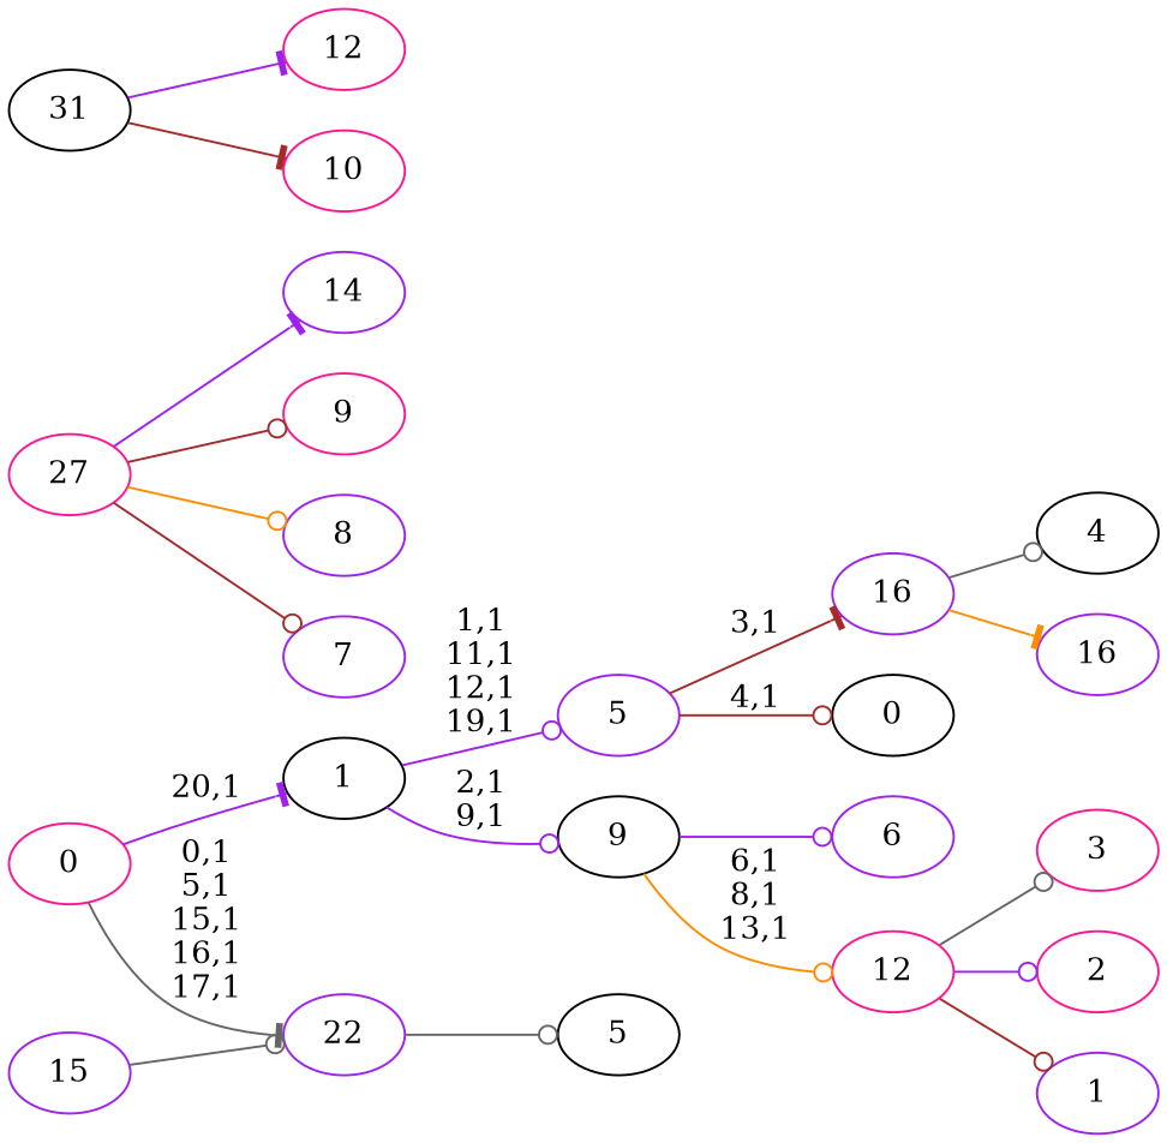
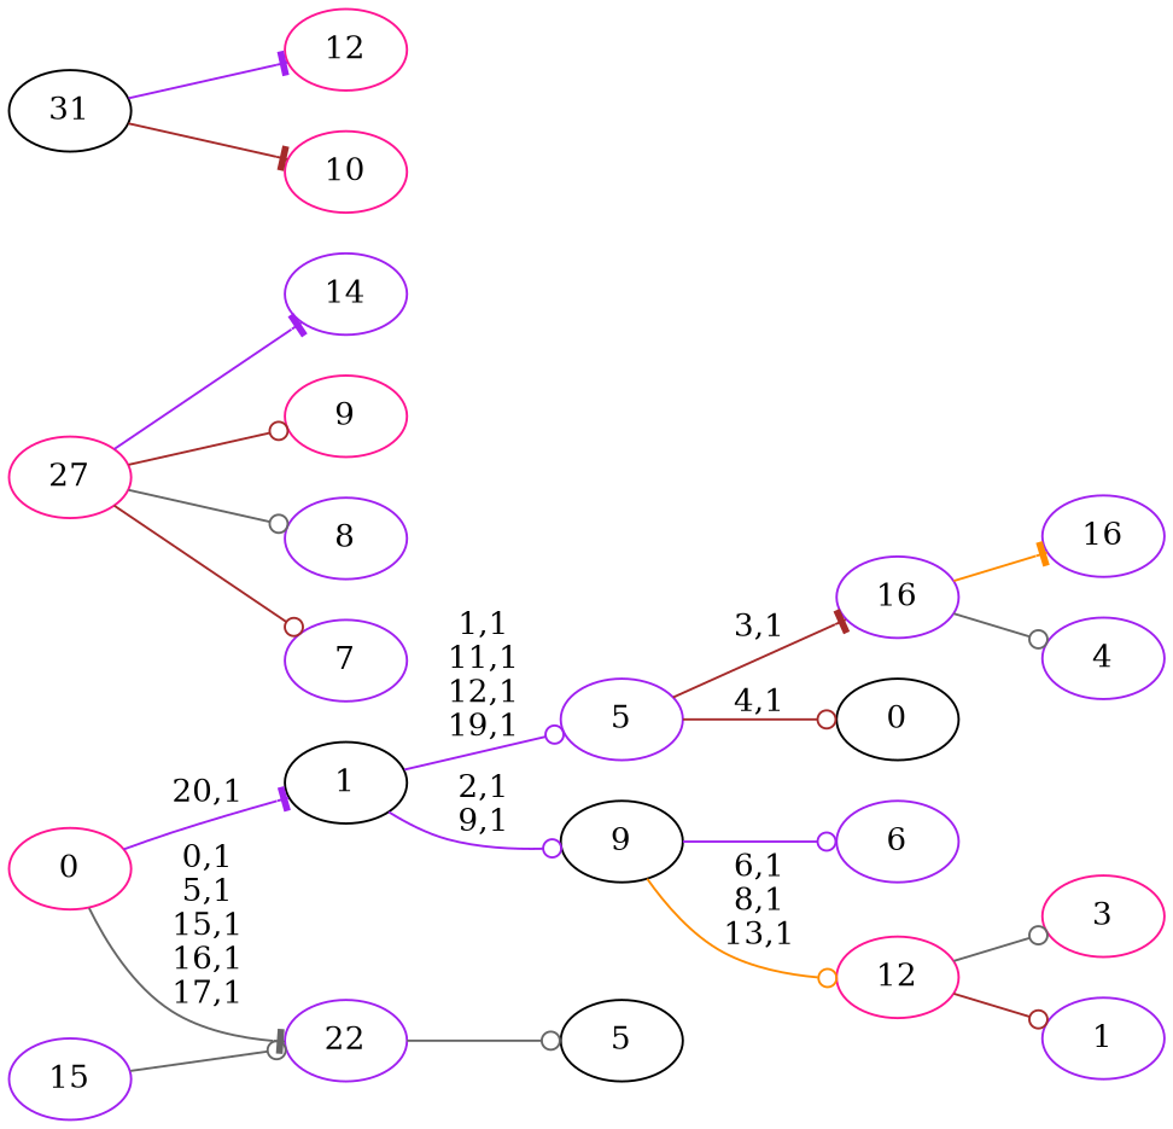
  digraph {
    rankdir=LR
    node [color=purple]
    edge [arrowhead=odot color=purple]
    n1 [label=16]
    n2 [label=15]
    22
    n4 [label=14]
    n5 [color=deeppink label=12]
    n6 [color=deeppink label=10]
    31 [color=black]
    n8 [color=deeppink label=9]
    n9 [label=8]
    n10 [label=7]
    27 [color=deeppink]
    n12 [label=6]
    n13 [color=black label=5]
-   n14 [color=black label=4]
+   n14 [label=4]
    16
    n16 [color=deeppink label=3]
-   n17 [color=deeppink label=2]
    n18 [label=1]
    12 [color=deeppink]
    9 [color=black]
    n21 [color=black label=0]
    5
    1 [color=black]
    0 [color=deeppink]
    n2 -> 22 [color=gray40]
    22 -> n13 [color=gray40]
    31 -> n5 [arrowhead=tee]
    31 -> n6 [arrowhead=tee color=brown]
    27 -> n4 [arrowhead=tee]
    27 -> n8 [color=brown]
-   27 -> n9 [color=darkorange]
+   27 -> n9 [color=gray40]
    27 -> n10 [color=brown]
    16 -> n1 [arrowhead=tee color=darkorange]
    16 -> n14 [color=gray40]
    12 -> n16 [color=gray40]
-   12 -> n17
    12 -> n18 [color=brown]
    9 -> n12
    9 -> 12 [color=darkorange label="6,1\n8,1\n13,1"]
    5 -> 16 [arrowhead=tee color=brown label="3,1"]
    5 -> n21 [color=brown label="4,1"]
    1 -> 9 [label="2,1\n9,1"]
    1 -> 5 [label="1,1\n11,1\n12,1\n19,1"]
    0 -> 22 [arrowhead=tee color=gray40 label="0,1\n5,1\n15,1\n16,1\n17,1"]
    0 -> 1 [arrowhead=tee label="20,1"]
  }
